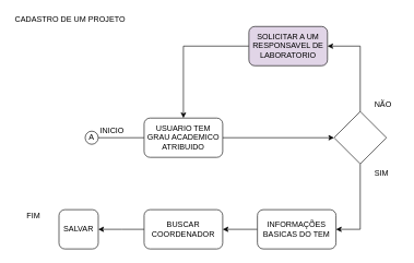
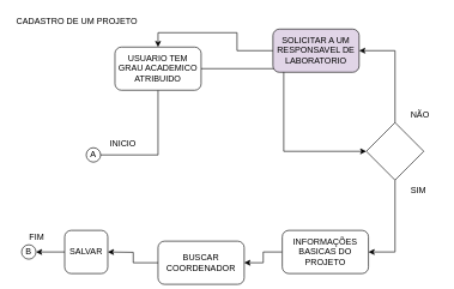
  <mxCell id="0" />
  <mxCell id="1" parent="0" />
  <mxCell id="2" style="edgeStyle=orthogonalEdgeStyle;rounded=0;orthogonalLoop=1;jettySize=auto;html=1;exitX=1;exitY=0.5;exitDx=0;exitDy=0;endArrow=none;" edge="1" parent="1" source="3" target="5"><mxGeometry relative="1" as="geometry" /></mxCell>
- <mxCell id="3" value="A" style="ellipse;whiteSpace=wrap;html=1;" vertex="1" parent="1"><mxGeometry x="129" y="200" width="20" height="20" as="geometry" /></mxCell>
+ <mxCell id="3" value="A" style="ellipse;whiteSpace=wrap;html=1;" vertex="1" parent="1"><mxGeometry x="119" y="205" width="20" height="20" as="geometry" /></mxCell>
  <mxCell id="4" style="edgeStyle=orthogonalEdgeStyle;rounded=0;orthogonalLoop=1;jettySize=auto;html=1;exitX=1;exitY=0.5;exitDx=0;exitDy=0;entryX=0;entryY=0.5;entryDx=0;entryDy=0;" edge="1" parent="1" source="5" target="8"><mxGeometry relative="1" as="geometry" /></mxCell>
- <mxCell id="5" value="USUARIO TEM GRAU ACADEMICO ATRIBUIDO" style="rounded=1;whiteSpace=wrap;html=1;" vertex="1" parent="1"><mxGeometry x="219" y="180" width="120" height="60" as="geometry" /></mxCell>
+ <mxCell id="5" value="USUARIO TEM GRAU ACADEMICO ATRIBUIDO" style="rounded=1;whiteSpace=wrap;html=1;" vertex="1" parent="1"><mxGeometry x="159" y="65" width="120" height="60" as="geometry" /></mxCell>
  <mxCell id="6" style="edgeStyle=orthogonalEdgeStyle;rounded=0;orthogonalLoop=1;jettySize=auto;html=1;exitX=0.5;exitY=0;exitDx=0;exitDy=0;entryX=1;entryY=0.5;entryDx=0;entryDy=0;" edge="1" parent="1" source="8" target="11"><mxGeometry relative="1" as="geometry" /></mxCell>
  <mxCell id="7" style="edgeStyle=orthogonalEdgeStyle;rounded=0;orthogonalLoop=1;jettySize=auto;html=1;exitX=0.5;exitY=1;exitDx=0;exitDy=0;entryX=1;entryY=0.5;entryDx=0;entryDy=0;" edge="1" parent="1" source="8" target="13"><mxGeometry relative="1" as="geometry" /></mxCell>
  <mxCell id="8" value="" style="rhombus;whiteSpace=wrap;html=1;" vertex="1" parent="1"><mxGeometry x="509" y="170" width="80" height="80" as="geometry" /></mxCell>
  <mxCell id="9" value="NÃO" style="text;html=1;resizable=0;points=[];autosize=1;align=left;verticalAlign=top;spacingTop=-4;" vertex="1" parent="1"><mxGeometry x="569" y="150" width="40" height="10" as="geometry" /></mxCell>
  <mxCell id="10" style="edgeStyle=orthogonalEdgeStyle;rounded=0;orthogonalLoop=1;jettySize=auto;html=1;exitX=0;exitY=0.5;exitDx=0;exitDy=0;entryX=0.5;entryY=0;entryDx=0;entryDy=0;" edge="1" parent="1" source="11" target="5"><mxGeometry relative="1" as="geometry" /></mxCell>
  <mxCell id="11" value="SOLICITAR A UM RESPONSAVEL DE LABORATORIO" style="rounded=1;whiteSpace=wrap;html=1;fillColor=#e1d5e7;" vertex="1" parent="1"><mxGeometry x="379" y="40" width="120" height="60" as="geometry" /></mxCell>
  <mxCell id="12" style="edgeStyle=orthogonalEdgeStyle;rounded=0;orthogonalLoop=1;jettySize=auto;html=1;exitX=0;exitY=0.5;exitDx=0;exitDy=0;entryX=1;entryY=0.5;entryDx=0;entryDy=0;" edge="1" parent="1" source="13" target="15"><mxGeometry relative="1" as="geometry" /></mxCell>
- <mxCell id="13" value="INFORMAÇÕES BASICAS DO TEM" style="rounded=1;whiteSpace=wrap;html=1;" vertex="1" parent="1"><mxGeometry x="392" y="320" width="120" height="60" as="geometry" /></mxCell>
+ <mxCell id="13" value="INFORMAÇÕES BASICAS DO PROJETO" style="rounded=1;whiteSpace=wrap;html=1;" vertex="1" parent="1"><mxGeometry x="392" y="320" width="120" height="60" as="geometry" /></mxCell>
  <mxCell id="14" style="edgeStyle=orthogonalEdgeStyle;rounded=0;orthogonalLoop=1;jettySize=auto;html=1;exitX=0;exitY=0.5;exitDx=0;exitDy=0;" edge="1" parent="1" source="15"><mxGeometry relative="1" as="geometry"><mxPoint x="149" y="350" as="targetPoint" /></mxGeometry></mxCell>
- <mxCell id="15" value="BUSCAR COORDENADOR" style="rounded=1;whiteSpace=wrap;html=1;" vertex="1" parent="1"><mxGeometry x="219" y="320" width="120" height="60" as="geometry" /></mxCell>
+ <mxCell id="15" value="BUSCAR COORDENADOR" style="rounded=1;whiteSpace=wrap;html=1;" vertex="1" parent="1"><mxGeometry x="219" y="335" width="120" height="60" as="geometry" /></mxCell>
  <mxCell id="16" value="SIM" style="text;html=1;resizable=0;points=[];autosize=1;align=left;verticalAlign=top;spacingTop=-4;" vertex="1" parent="1"><mxGeometry x="569" y="255" width="40" height="10" as="geometry" /></mxCell>
+ <mxCell id="17" style="edgeStyle=orthogonalEdgeStyle;rounded=0;orthogonalLoop=1;jettySize=auto;html=1;exitX=0;exitY=0.5;exitDx=0;exitDy=0;entryX=1;entryY=0.5;entryDx=0;entryDy=0;" edge="1" parent="1" source="18" target="19"><mxGeometry relative="1" as="geometry" /></mxCell>
  <mxCell id="18" value="SALVAR" style="rounded=1;whiteSpace=wrap;html=1;" vertex="1" parent="1"><mxGeometry x="89" y="320" width="60" height="60" as="geometry" /></mxCell>
+ <mxCell id="19" value="B" style="ellipse;whiteSpace=wrap;html=1;" vertex="1" parent="1"><mxGeometry x="29" y="340" width="20" height="20" as="geometry" /></mxCell>
  <mxCell id="20" value="FIM" style="text;html=1;resizable=0;points=[];autosize=1;align=left;verticalAlign=top;spacingTop=-4;" vertex="1" parent="1"><mxGeometry x="38" y="320" width="40" height="10" as="geometry" /></mxCell>
  <mxCell id="21" value="INICIO" style="text;html=1;resizable=0;points=[];autosize=1;align=left;verticalAlign=top;spacingTop=-4;" vertex="1" parent="1"><mxGeometry x="150" y="190" width="50" height="10" as="geometry" /></mxCell>
  <mxCell id="22" value="CADASTRO DE UM PROJETO" style="text;html=1;resizable=0;points=[];autosize=1;align=left;verticalAlign=top;spacingTop=-4;" vertex="1" parent="1"><mxGeometry x="20" y="20" width="180" height="10" as="geometry" /></mxCell>
